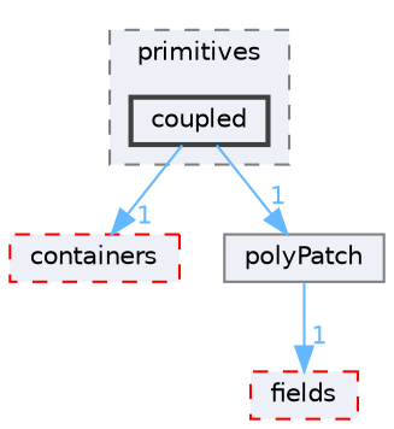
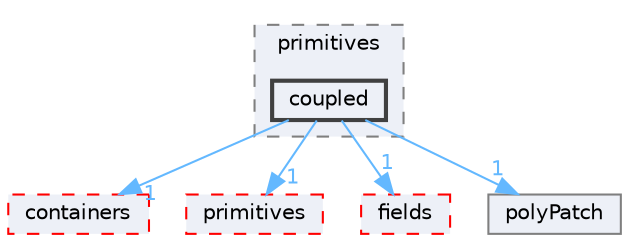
  digraph {
    compound=true
    node [color=red fillcolor="#edf0f7" fontname=Helvetica fontsize=10 shape=box style="filled,dashed"]
    edge [color=steelblue1 fontcolor=steelblue1 fontname=Helvetica fontsize=10 headlabel=1 labeldistance=1.5 labelfontname=Helvetica labelfontsize=10]
    n1 [color=grey25 height=0.2 label=coupled style="filled,bold" width=0.4]
    n2 [height=0.2 label=containers width=0.4]
+   n3 [height=0.2 label=primitives width=0.4]
    n4 [height=0.2 label=fields width=0.4]
    n5 [color=grey50 height=0.2 label=polyPatch style=filled width=0.4]
    subgraph cluster_1 {
      bgcolor="#edf0f7"
      fontname=Helvetica
      fontsize=10
      label=primitives
      pencolor=grey50
      style="filled,dashed"
      n1
    }
    n1 -> n2
-   n5 -> n4
+   n1 -> n3
+   n1 -> n4
    n1 -> n5
  }
